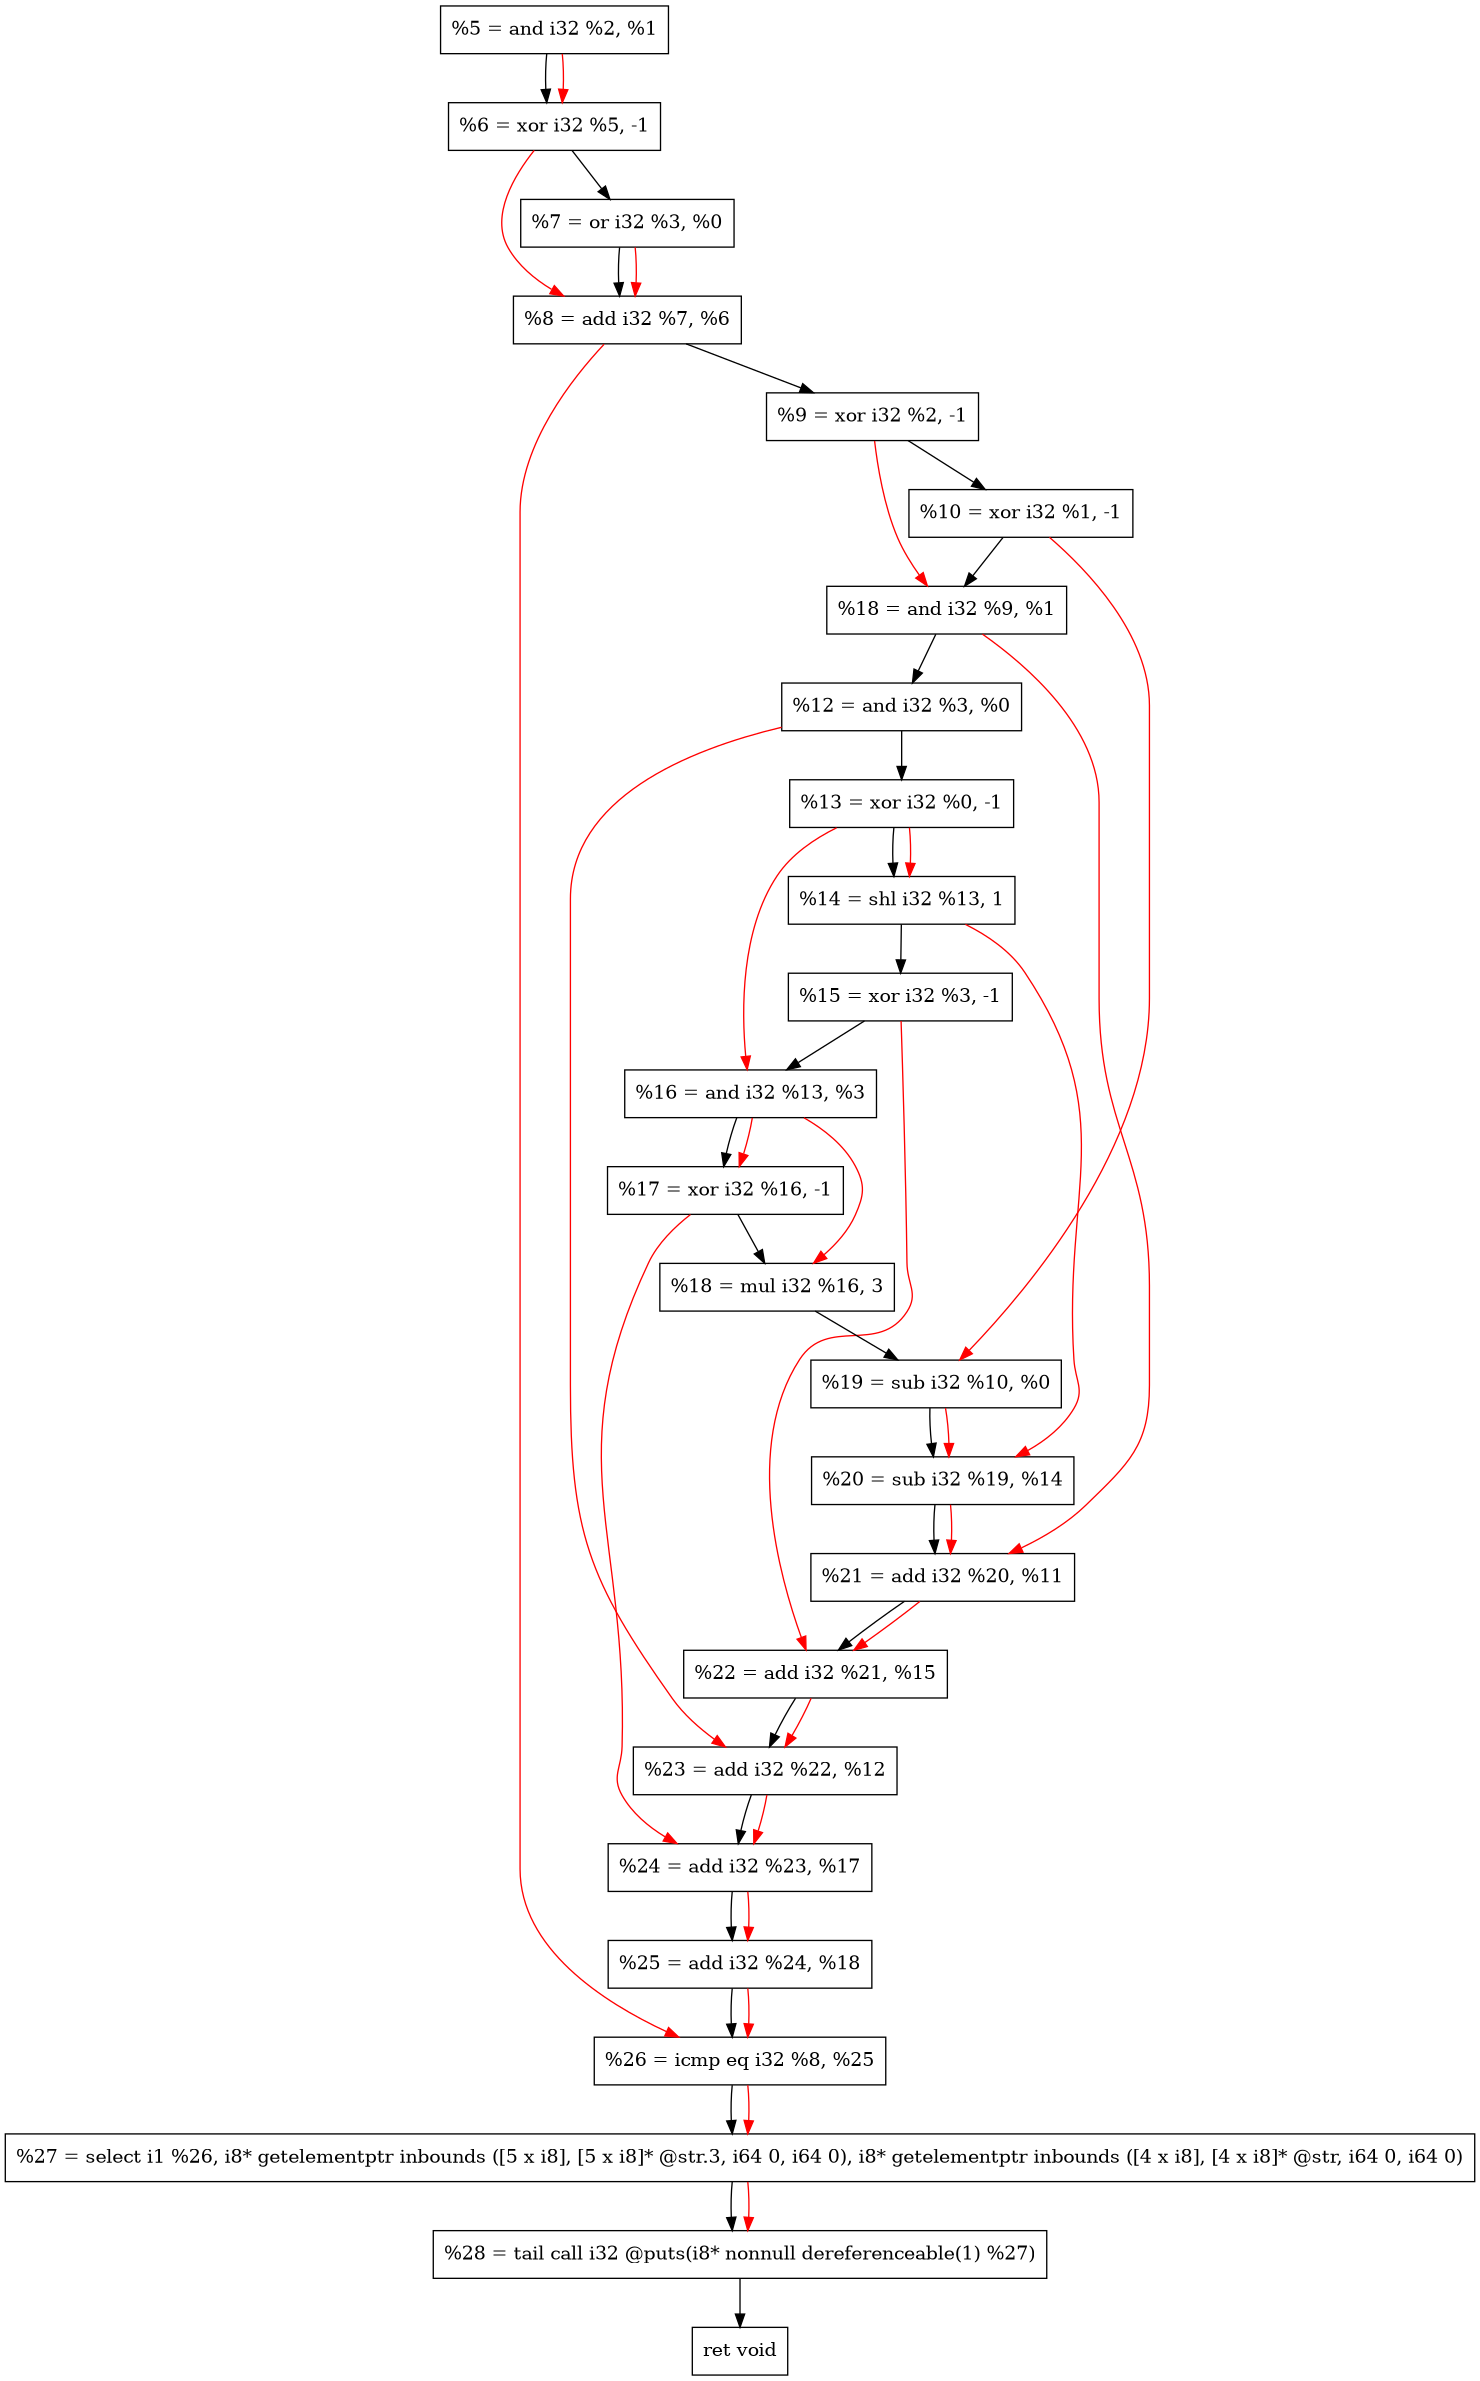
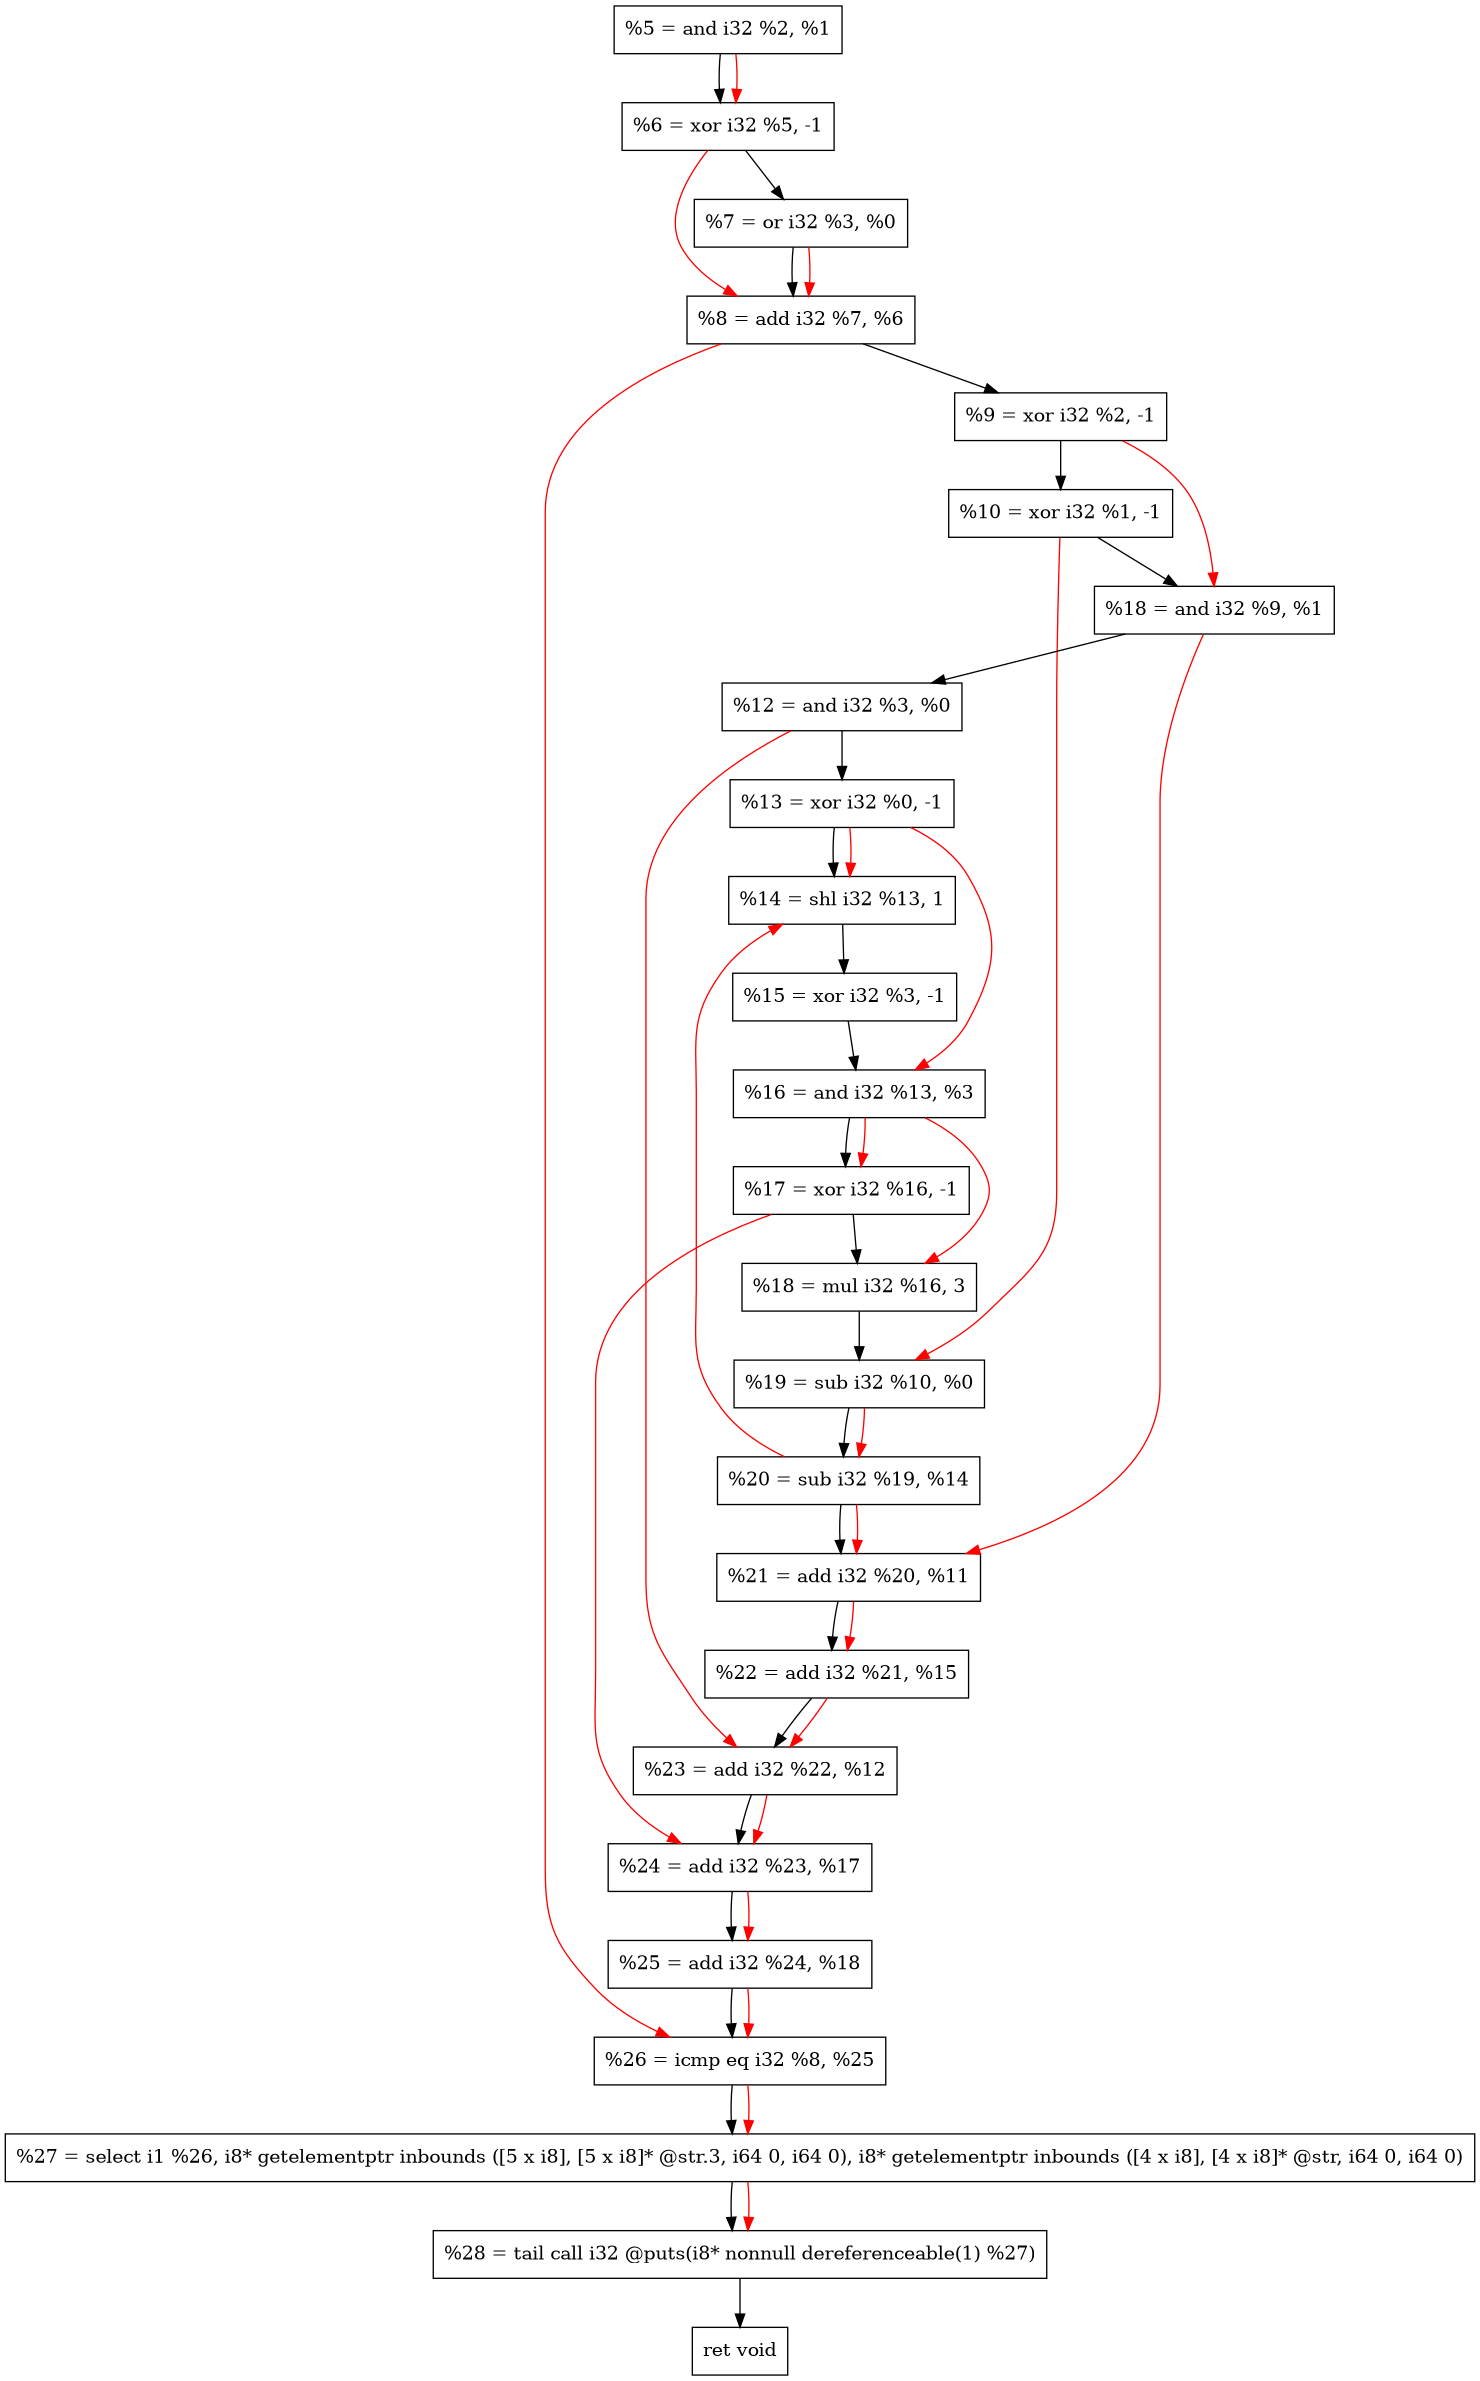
  digraph {
    node [shape=record]
    n1 [label="  %5 = and i32 %2, %1"]
    n2 [label="  %6 = xor i32 %5, -1"]
    n3 [label="  %7 = or i32 %3, %0"]
    n4 [label="  %8 = add i32 %7, %6"]
    n5 [label="  %9 = xor i32 %2, -1"]
    n6 [label="  %26 = icmp eq i32 %8, %25"]
    n7 [label="  %10 = xor i32 %1, -1"]
    n8 [label="%18 = and i32 %9, %1"]
    n9 [label="  %27 = select i1 %26, i8* getelementptr inbounds ([5 x i8], [5 x i8]* @str.3, i64 0, i64 0), i8* getelementptr inbounds ([4 x i8], [4 x i8]* @str, i64 0, i64 0)"]
    n10 [label="  %19 = sub i32 %10, %0"]
    n11 [label="  %12 = and i32 %3, %0"]
    n12 [label="  %21 = add i32 %20, %11"]
    n13 [label="  %20 = sub i32 %19, %14"]
    n14 [label="  %13 = xor i32 %0, -1"]
    n15 [label="  %23 = add i32 %22, %12"]
    n16 [label="  %22 = add i32 %21, %15"]
    n17 [label="  %14 = shl i32 %13, 1"]
    n18 [label="  %16 = and i32 %13, %3"]
    n19 [label="  %24 = add i32 %23, %17"]
    n20 [label="  %15 = xor i32 %3, -1"]
    n21 [label="  %17 = xor i32 %16, -1"]
    n22 [label="  %18 = mul i32 %16, 3"]
    n23 [label="  %25 = add i32 %24, %18"]
    n24 [label="  %28 = tail call i32 @puts(i8* nonnull dereferenceable(1) %27)"]
    n25 [label="  ret void"]
    n1 -> n2
    n1 -> n2 [color=red]
    n2 -> n3
    n2 -> n4 [color=red]
    n3 -> n4
    n3 -> n4 [color=red]
    n4 -> n5
    n4 -> n6 [color=red]
    n5 -> n7
    n5 -> n8 [color=red]
    n6 -> n9
    n6 -> n9 [color=red]
    n7 -> n8
    n7 -> n10 [color=red]
    n8 -> n11
    n8 -> n12 [color=red]
    n9 -> n24
    n9 -> n24 [color=red]
    n10 -> n13
    n10 -> n13 [color=red]
    n11 -> n14
    n11 -> n15 [color=red]
    n12 -> n16
    n12 -> n16 [color=red]
    n13 -> n12
    n13 -> n12 [color=red]
    n14 -> n17
    n14 -> n17 [color=red]
    n14 -> n18 [color=red]
    n15 -> n19
    n15 -> n19 [color=red]
    n16 -> n15
    n16 -> n15 [color=red]
-   n17 -> n13 [color=red]
+   n13 -> n17 [color=red]
    n17 -> n20
    n18 -> n21
    n18 -> n21 [color=red]
    n18 -> n22 [color=red]
    n19 -> n23
    n19 -> n23 [color=red]
-   n20 -> n16 [color=red]
    n20 -> n18
    n21 -> n19 [color=red]
    n21 -> n22
    n22 -> n10
    n23 -> n6
    n23 -> n6 [color=red]
    n24 -> n25
  }
